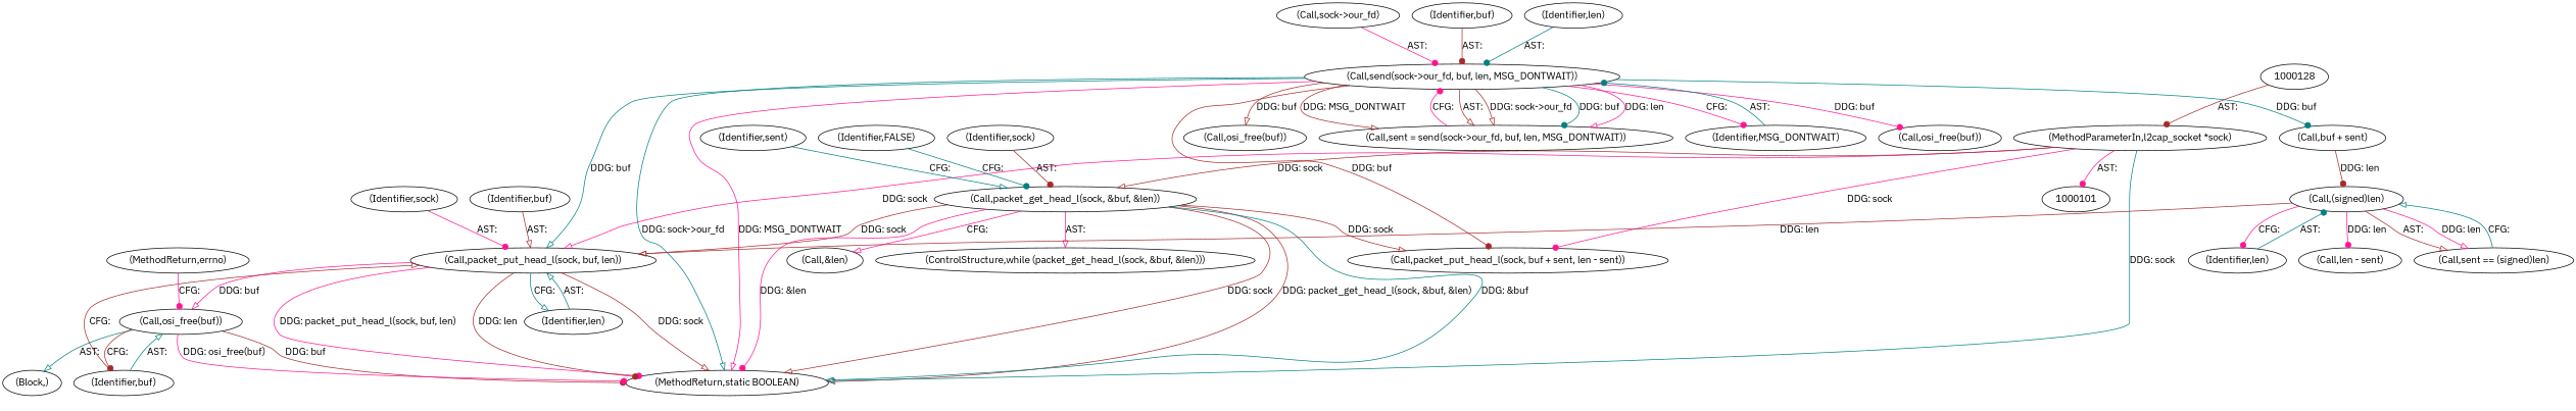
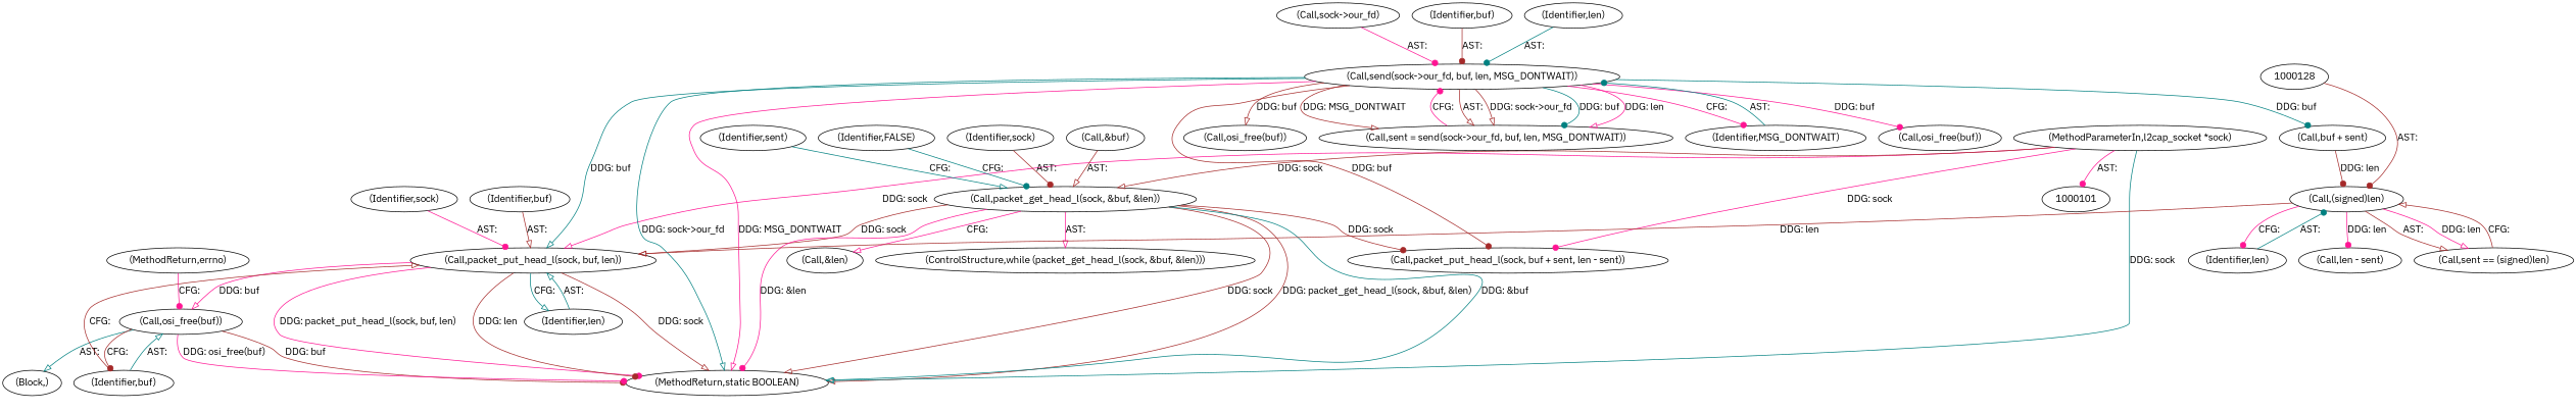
  digraph {
    fontname="IBM Plex Sans"
    node [fontname="IBM Plex Sans"]
    edge [arrowhead=onormal color=brown fontname="IBM Plex Sans"]
    n1 [label="(Call,packet_put_head_l(sock, buf, len))"]
    n2 [label="(Call,osi_free(buf))"]
    n3 [label="(MethodReturn,static BOOLEAN)"]
    n4 [label="(Identifier,len)"]
    n5 [label="(Block,)"]
    n6 [label="(Identifier,buf)"]
    n7 [label="(Call,packet_get_head_l(sock, &buf, &len))"]
    n8 [label="(Call,packet_put_head_l(sock, buf + sent, len - sent))"]
    n9 [label="(Call,&len)"]
    n10 [label="(ControlStructure,while (packet_get_head_l(sock, &buf, &len)))"]
    n11 [label="(MethodParameterIn,l2cap_socket *sock)"]
    1000101
    n13 [label="(Call,send(sock->our_fd, buf, len, MSG_DONTWAIT))"]
    n14 [label="(Call,osi_free(buf))"]
    n15 [label="(Call,sent = send(sock->our_fd, buf, len, MSG_DONTWAIT))"]
    n16 [label="(Identifier,MSG_DONTWAIT)"]
    n17 [label="(Call,osi_free(buf))"]
    n18 [label="(Call,buf + sent)"]
    n19 [label="(Call,(signed)len)"]
    n20 [label="(Identifier,len)"]
    n21 [label="(Call,len - sent)"]
    n22 [label="(Call,sent == (signed)len)"]
+   n23 [label="(Call,&buf)"]
    n24 [label="(Identifier,sent)"]
    n25 [label="(Call,sock->our_fd)"]
    n26 [label="(Identifier,sock)"]
    n27 [label="(Identifier,buf)"]
    n28 [label="(Identifier,len)"]
    n29 [label="(Identifier,buf)"]
    n30 [label="(Identifier,FALSE)"]
    n31 [label="(MethodReturn,errno)"]
    n32 [label="(Identifier,sock)"]
    1000128
    n1 -> n2 [color=deeppink label="DDG: buf"]
    n1 -> n3 [arrowhead=dot color=deeppink label="DDG: packet_put_head_l(sock, buf, len)"]
    n1 -> n3 [arrowhead=dot label="DDG: len"]
    n1 -> n3 [label="DDG: sock"]
    n1 -> n4 [color=teal label="CFG: "]
    n2 -> n3 [arrowhead=dot label="DDG: buf"]
    n2 -> n3 [arrowhead=dot color=deeppink label="DDG: osi_free(buf)"]
    n2 -> n5 [color=teal label="AST: "]
    n2 -> n6 [arrowhead=dot label="CFG: "]
    n4 -> n1 [color=teal label="AST: "]
    n6 -> n1 [label="CFG: "]
    n6 -> n2 [color=teal label="AST: "]
    n7 -> n1 [label="DDG: sock"]
    n7 -> n3 [label="DDG: sock"]
    n7 -> n3 [label="DDG: packet_get_head_l(sock, &buf, &len)"]
    n7 -> n3 [color=teal label="DDG: &buf"]
    n7 -> n3 [arrowhead=dot color=deeppink label="DDG: &len"]
-   n7 -> n8 [label="DDG: sock"]
+   n7 -> n8 [arrowhead=dot label="DDG: sock"]
    n7 -> n9 [color=deeppink label="CFG: "]
    n7 -> n10 [color=deeppink label="AST: "]
    n11 -> n1 [color=deeppink label="DDG: sock"]
    n11 -> n3 [color=teal label="DDG: sock"]
    n11 -> n7 [label="DDG: sock"]
    n11 -> n8 [arrowhead=dot color=deeppink label="DDG: sock"]
    n11 -> 1000101 [arrowhead=dot color=deeppink label="AST: "]
    n13 -> n1 [color=teal label="DDG: buf"]
    n13 -> n3 [color=teal label="DDG: sock->our_fd"]
    n13 -> n3 [color=deeppink label="DDG: MSG_DONTWAIT"]
    n13 -> n8 [arrowhead=dot label="DDG: buf"]
    n13 -> n14 [label="DDG: buf"]
    n13 -> n15 [label="AST: "]
    n13 -> n15 [label="DDG: sock->our_fd"]
    n13 -> n15 [arrowhead=dot color=teal label="DDG: buf"]
    n13 -> n15 [color=deeppink label="DDG: len"]
    n13 -> n15 [label="DDG: MSG_DONTWAIT"]
    n13 -> n16 [arrowhead=dot color=deeppink label="CFG: "]
    n13 -> n17 [arrowhead=dot color=deeppink label="DDG: buf"]
    n13 -> n18 [arrowhead=dot color=teal label="DDG: buf"]
    n15 -> n13 [arrowhead=dot color=deeppink label="CFG: "]
    n16 -> n13 [arrowhead=dot color=teal label="AST: "]
    n18 -> n19 [arrowhead=dot label="DDG: len"]
    n19 -> n1 [label="DDG: len"]
    n19 -> n20 [arrowhead=dot color=deeppink label="CFG: "]
    n19 -> n21 [arrowhead=dot color=deeppink label="DDG: len"]
    n19 -> n22 [label="AST: "]
    n19 -> n22 [color=deeppink label="DDG: len"]
    n20 -> n19 [arrowhead=dot color=teal label="AST: "]
-   n22 -> n19 [color=teal label="CFG: "]
+   n22 -> n19 [label="CFG: "]
+   n23 -> n7 [label="AST: "]
    n24 -> n7 [color=teal label="CFG: "]
    n25 -> n13 [arrowhead=dot color=deeppink label="AST: "]
    n26 -> n1 [arrowhead=dot color=deeppink label="AST: "]
    n27 -> n13 [arrowhead=dot label="AST: "]
    n28 -> n13 [arrowhead=dot color=teal label="AST: "]
    n29 -> n1 [label="AST: "]
    n30 -> n7 [arrowhead=dot color=teal label="CFG: "]
    n31 -> n2 [arrowhead=dot color=deeppink label="CFG: "]
    n32 -> n7 [arrowhead=dot label="AST: "]
-   1000128 -> n11 [arrowhead=dot label="AST: "]
+   1000128 -> n19 [arrowhead=dot label="AST: "]
  }
